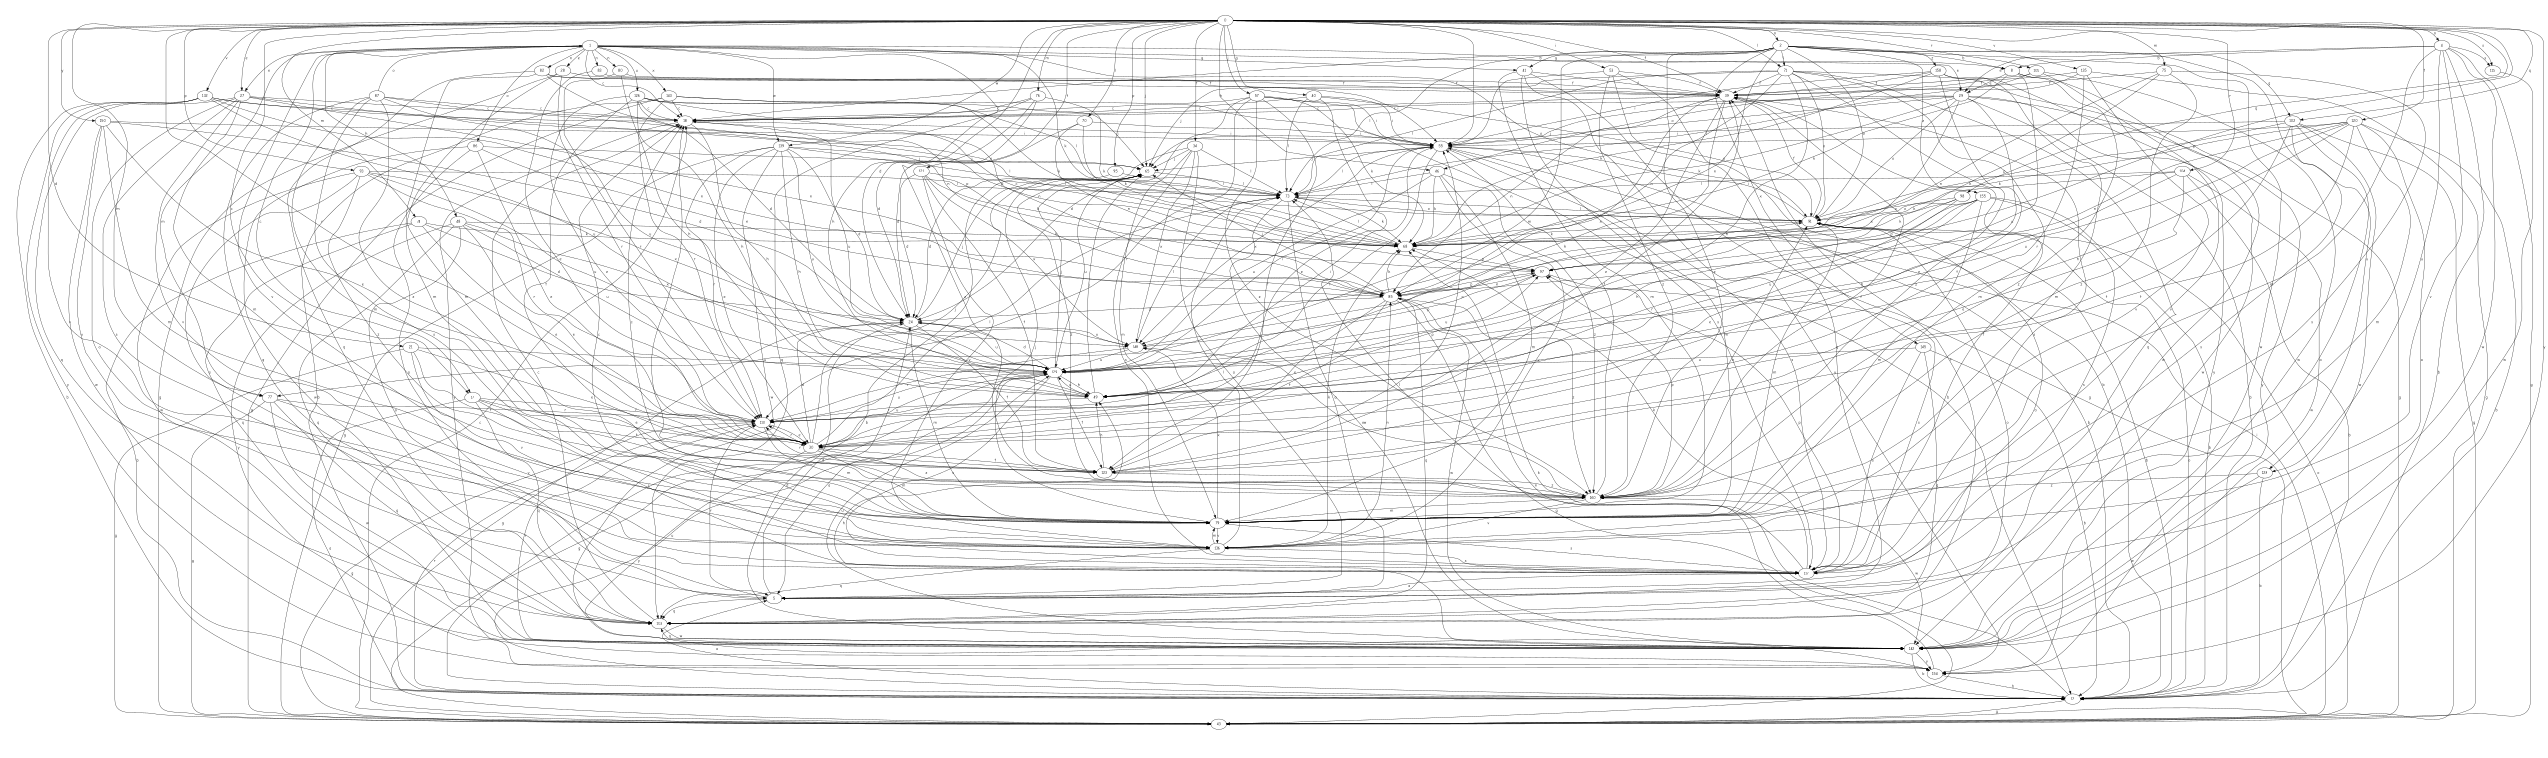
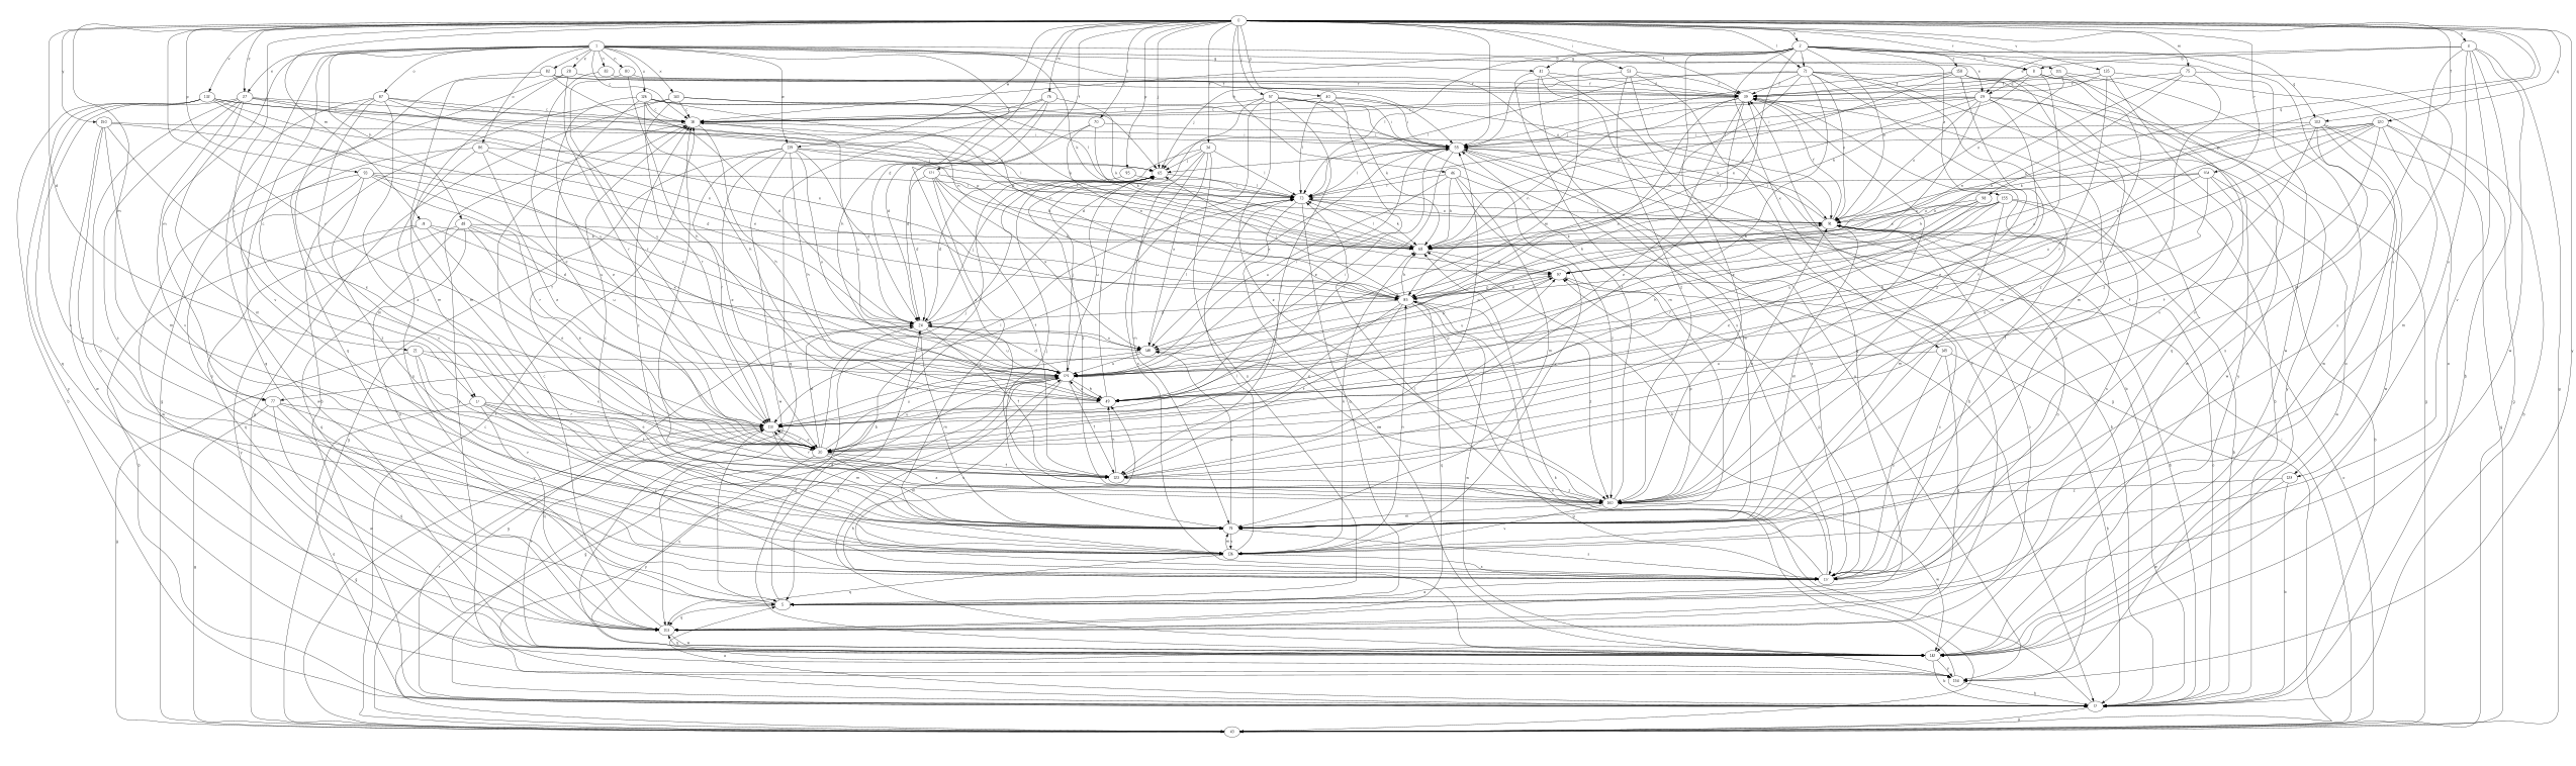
  strict digraph {
    fontname="Comic Neue"
    node [fontname="Comic Neue"]
    edge [fontname="Comic Neue"]
    0
    2
    4
    17
    21
    24
    27
    34
    n9 [label=39]
    40
    46
    53
    55
    57
    n15 [label=65]
    70
    71
    74
    75
    76
    77
    93
    95
    97
    98
    102
    104
    105
    110
-   115
    120
    121
    132
    135
    139
    150
    154
    8
    18
    41
    91
    73
    85
    128
    142
    145
    155
    158
    160
    29
    136
    12
    43
    79
    103
    30
    117
    123
    129
    148
    5
    49
    68
    1
    28
    48
    80
    82
    83
    86
    87
    126
    143
    0 -> 2 [label=a]
    0 -> 4 [label=a]
    0 -> 17 [label=c]
    0 -> 21 [label=d]
    0 -> 24 [label=d]
    0 -> 27 [label=e]
    0 -> 34 [label=f]
    0 -> n9 [label=f]
    0 -> 40 [label=g]
    0 -> 46 [label=h]
    0 -> 53 [label=i]
    0 -> 55 [label=i]
    0 -> 57 [label=j]
    0 -> n15 [label=j]
    0 -> 70 [label=l]
    0 -> 71 [label=l]
    0 -> 74 [label=m]
    0 -> 75 [label=m]
    0 -> 76 [label=m]
    0 -> 77 [label=m]
    0 -> 93 [label=p]
    0 -> 95 [label=p]
    0 -> 97 [label=p]
    0 -> 98 [label=q]
    0 -> 102 [label=q]
    0 -> 104 [label=r]
    0 -> 105 [label=r]
    0 -> 110 [label=r]
-   0 -> 115 [label=s]
    0 -> 120 [label=t]
    0 -> 121 [label=t]
    0 -> 132 [label=v]
    0 -> 135 [label=v]
    0 -> 139 [label=w]
    0 -> 150 [label=y]
    0 -> 154 [label=y]
    2 -> 71 [label=l]
    2 -> 77 [label=m]
    2 -> 102 [label=q]
    2 -> 8 [label=b]
    2 -> 18 [label=c]
    2 -> 41 [label=g]
    2 -> 91 [label=o]
    2 -> 73 [label=l]
    2 -> 85 [label=n]
    2 -> 128 [label=u]
    2 -> 142 [label=w]
    2 -> 145 [label=x]
    2 -> 155 [label=z]
    2 -> 158 [label=z]
    2 -> 160 [label=z]
-   4 -> 115 [label=s]
    4 -> 8 [label=b]
    4 -> 128 [label=u]
    4 -> 142 [label=w]
    4 -> 29 [label=e]
    4 -> 136 [label=v]
    4 -> 12 [label=b]
    4 -> 43 [label=g]
    4 -> 79 [label=m]
    17 -> 110 [label=r]
    17 -> 12 [label=a]
    17 -> 103 [label=q]
    17 -> 30 [label=e]
    17 -> 117 [label=s]
    17 -> 123 [label=t]
    21 -> 136 [label=v]
    21 -> 43 [label=g]
    21 -> 30 [label=e]
    21 -> 123 [label=t]
    21 -> 129 [label=u]
    24 -> n15 [label=j]
    24 -> 43 [label=g]
    24 -> 79 [label=m]
    24 -> 123 [label=t]
    24 -> 129 [label=u]
    24 -> 148 [label=x]
    27 -> 97 [label=p]
    27 -> 18 [label=c]
    27 -> 85 [label=n]
    27 -> 136 [label=v]
    27 -> 79 [label=m]
    27 -> 103 [label=q]
    27 -> 117 [label=s]
    27 -> 5 [label=a]
    34 -> n15 [label=j]
    34 -> 73 [label=l]
    34 -> 12 [label=b]
    34 -> 79 [label=m]
    34 -> 117 [label=s]
    34 -> 148 [label=x]
    34 -> 5 [label=a]
    n9 -> 18 [label=c]
    n9 -> 85 [label=n]
    n9 -> 30 [label=e]
    n9 -> 117 [label=s]
    n9 -> 148 [label=x]
    n9 -> 49 [label=h]
    40 -> 55 [label=i]
    40 -> 18 [label=c]
    40 -> 91 [label=o]
    40 -> 73 [label=l]
    40 -> 30 [label=e]
    46 -> 73 [label=l]
    46 -> 160 [label=z]
    46 -> 136 [label=v]
    46 -> 79 [label=m]
    46 -> 129 [label=u]
    46 -> 68 [label=k]
    53 -> n9 [label=f]
    53 -> 55 [label=i]
    53 -> 160 [label=z]
    53 -> 12 [label=b]
    53 -> 103 [label=q]
    55 -> n15 [label=j]
    55 -> 110 [label=r]
    55 -> 73 [label=l]
    55 -> 12 [label=b]
    55 -> 79 [label=m]
    55 -> 117 [label=s]
    55 -> 148 [label=x]
    57 -> 24 [label=d]
    57 -> 55 [label=i]
    57 -> 110 [label=r]
    57 -> 18 [label=c]
    57 -> 160 [label=z]
    57 -> 12 [label=b]
    57 -> 123 [label=t]
    57 -> 68 [label=k]
    n15 -> 73 [label=l]
    n15 -> 160 [label=z]
    n15 -> 129 [label=u]
    70 -> 24 [label=d]
    70 -> 55 [label=i]
    70 -> 85 [label=n]
    70 -> 68 [label=k]
    71 -> n9 [label=f]
    71 -> n15 [label=j]
    71 -> 91 [label=o]
    71 -> 73 [label=l]
    71 -> 85 [label=n]
    71 -> 160 [label=z]
    71 -> 43 [label=g]
    71 -> 79 [label=m]
    71 -> 103 [label=q]
    71 -> 49 [label=h]
    74 -> 24 [label=d]
    74 -> 12 [label=b]
    74 -> 103 [label=q]
    74 -> 30 [label=e]
    74 -> 68 [label=k]
    75 -> n9 [label=f]
    75 -> 97 [label=p]
    75 -> 85 [label=n]
    75 -> 160 [label=z]
    75 -> 117 [label=s]
    76 -> 24 [label=d]
    76 -> 18 [label=c]
    76 -> 160 [label=z]
    76 -> 103 [label=q]
    76 -> 68 [label=k]
    77 -> 110 [label=r]
    77 -> 142 [label=w]
    77 -> 136 [label=v]
    77 -> 43 [label=g]
    77 -> 103 [label=q]
    93 -> 110 [label=r]
    93 -> 73 [label=l]
    93 -> 142 [label=w]
    93 -> 160 [label=z]
    93 -> 117 [label=s]
    93 -> 129 [label=u]
    93 -> 148 [label=x]
    95 -> 24 [label=d]
    95 -> 73 [label=l]
    97 -> 85 [label=n]
    97 -> 117 [label=s]
    97 -> 129 [label=u]
    98 -> 97 [label=p]
    98 -> 91 [label=o]
    98 -> 129 [label=u]
    98 -> 68 [label=k]
    102 -> 55 [label=i]
    102 -> 142 [label=w]
    102 -> 43 [label=g]
    102 -> 117 [label=s]
    102 -> 123 [label=t]
    102 -> 5 [label=a]
    102 -> 68 [label=k]
    104 -> 73 [label=l]
    104 -> 142 [label=w]
    104 -> 12 [label=b]
    104 -> 30 [label=e]
    104 -> 49 [label=h]
    104 -> 68 [label=k]
    105 -> n9 [label=f]
-   105 -> 46 [label=o]
+   105 -> 91 [label=o]
    105 -> 142 [label=w]
    105 -> 136 [label=v]
    110 -> 43 [label=g]
    110 -> 79 [label=m]
    110 -> 30 [label=e]
    110 -> 129 [label=u]
-   115 -> 142 [label=w]
    120 -> 55 [label=i]
    120 -> 85 [label=n]
    120 -> 12 [label=b]
    120 -> 79 [label=m]
    120 -> 123 [label=t]
    120 -> 129 [label=u]
    120 -> 5 [label=a]
    120 -> 49 [label=h]
    120 -> 68 [label=k]
    121 -> 24 [label=d]
    121 -> 73 [label=l]
    121 -> 136 [label=v]
    121 -> 123 [label=t]
    121 -> 148 [label=x]
    121 -> 68 [label=k]
    132 -> 154 [label=y]
    132 -> 18 [label=c]
    132 -> 91 [label=o]
    132 -> 85 [label=n]
    132 -> 136 [label=v]
    132 -> 12 [label=b]
    132 -> 129 [label=u]
    135 -> n9 [label=f]
    135 -> 110 [label=r]
    135 -> 73 [label=l]
    135 -> 136 [label=v]
    135 -> 43 [label=g]
    139 -> 24 [label=d]
    139 -> n15 [label=j]
    139 -> 110 [label=r]
    139 -> 73 [label=l]
    139 -> 142 [label=w]
    139 -> 43 [label=g]
    139 -> 30 [label=e]
    139 -> 129 [label=u]
    139 -> 49 [label=h]
    150 -> 24 [label=d]
    150 -> 55 [label=i]
    150 -> 142 [label=w]
    150 -> 136 [label=v]
    150 -> 79 [label=m]
    150 -> 30 [label=e]
    154 -> 85 [label=n]
    154 -> 12 [label=b]
    8 -> 142 [label=w]
    8 -> 160 [label=z]
    8 -> 29 [label=e]
    8 -> 129 [label=u]
    8 -> 68 [label=k]
    18 -> 55 [label=i]
    18 -> 154 [label=y]
    18 -> 129 [label=u]
    18 -> 49 [label=h]
    41 -> n9 [label=f]
    41 -> 154 [label=y]
    41 -> 43 [label=g]
    41 -> 79 [label=m]
    41 -> 117 [label=s]
    91 -> n9 [label=f]
    91 -> 55 [label=i]
    91 -> 73 [label=l]
    91 -> 12 [label=b]
    91 -> 79 [label=m]
    91 -> 5 [label=a]
    91 -> 68 [label=k]
    73 -> 91 [label=o]
    73 -> 142 [label=w]
    73 -> 5 [label=a]
    73 -> 68 [label=k]
    85 -> 24 [label=d]
    85 -> n15 [label=j]
    85 -> 97 [label=p]
    85 -> 142 [label=w]
    85 -> 160 [label=z]
    85 -> 43 [label=g]
    85 -> 103 [label=q]
    85 -> 30 [label=e]
    85 -> 123 [label=t]
    85 -> 68 [label=k]
    128 -> 142 [label=w]
    128 -> 160 [label=z]
    128 -> 12 [label=b]
    142 -> 24 [label=d]
    142 -> 110 [label=r]
    142 -> 154 [label=y]
    142 -> 12 [label=b]
    142 -> 103 [label=q]
    142 -> 129 [label=u]
    142 -> 49 [label=h]
    145 -> 12 [label=b]
    145 -> 103 [label=q]
    145 -> 117 [label=s]
    145 -> 129 [label=u]
    155 -> 110 [label=r]
    155 -> 91 [label=o]
    155 -> 12 [label=b]
    155 -> 79 [label=m]
    155 -> 30 [label=e]
    155 -> 117 [label=s]
    155 -> 49 [label=h]
    158 -> n9 [label=f]
    158 -> 55 [label=i]
    158 -> 154 [label=y]
    158 -> 79 [label=m]
    158 -> 123 [label=t]
    158 -> 68 [label=k]
    160 -> n9 [label=f]
    160 -> 55 [label=i]
    160 -> 97 [label=p]
    160 -> 18 [label=c]
    160 -> 91 [label=o]
    160 -> 142 [label=w]
    160 -> 136 [label=v]
    160 -> 79 [label=m]
    160 -> 148 [label=x]
    29 -> 55 [label=i]
    29 -> n15 [label=j]
    29 -> 154 [label=y]
    29 -> 18 [label=c]
    29 -> 91 [label=o]
    29 -> 142 [label=w]
    29 -> 12 [label=b]
    29 -> 30 [label=e]
    29 -> 148 [label=x]
    29 -> 68 [label=k]
    136 -> 18 [label=c]
    136 -> 73 [label=l]
    136 -> 85 [label=n]
    136 -> 79 [label=m]
    136 -> 103 [label=q]
    136 -> 117 [label=s]
    136 -> 68 [label=k]
    12 -> 110 [label=r]
    12 -> 91 [label=o]
    12 -> 43 [label=g]
    12 -> 129 [label=u]
    12 -> 5 [label=a]
    12 -> 68 [label=k]
    43 -> 55 [label=i]
    43 -> 18 [label=c]
    43 -> 91 [label=o]
    79 -> n15 [label=j]
    79 -> 18 [label=c]
    79 -> 136 [label=v]
    79 -> 117 [label=s]
    79 -> 148 [label=x]
    103 -> n9 [label=f]
    103 -> 18 [label=c]
    103 -> 91 [label=o]
    103 -> 142 [label=w]
    30 -> 24 [label=d]
    30 -> n15 [label=j]
    30 -> 110 [label=r]
    30 -> 154 [label=y]
    30 -> 73 [label=l]
    30 -> 160 [label=z]
    30 -> 79 [label=m]
    30 -> 123 [label=t]
    30 -> 129 [label=u]
    117 -> n9 [label=f]
    117 -> 97 [label=p]
    117 -> 73 [label=l]
    117 -> 5 [label=a]
    117 -> 68 [label=k]
    123 -> n9 [label=f]
    123 -> 55 [label=i]
    123 -> 110 [label=r]
    123 -> 160 [label=z]
    123 -> 49 [label=h]
    129 -> 24 [label=d]
    129 -> 55 [label=i]
    129 -> n15 [label=j]
    129 -> 91 [label=o]
    129 -> 43 [label=g]
    129 -> 117 [label=s]
    129 -> 123 [label=t]
    129 -> 5 [label=a]
    129 -> 49 [label=h]
    148 -> 97 [label=p]
    148 -> 110 [label=r]
    148 -> 73 [label=l]
    148 -> 129 [label=u]
    5 -> 24 [label=d]
    5 -> 110 [label=r]
    5 -> 103 [label=q]
    49 -> 55 [label=i]
    49 -> n15 [label=j]
    49 -> 97 [label=p]
    49 -> 110 [label=r]
    49 -> 129 [label=u]
    68 -> 97 [label=p]
    68 -> 18 [label=c]
    68 -> 73 [label=l]
    1 -> 17 [label=c]
    1 -> 27 [label=e]
    1 -> 77 [label=m]
    1 -> 139 [label=w]
    1 -> 8 [label=b]
    1 -> 18 [label=c]
    1 -> 41 [label=g]
    1 -> 91 [label=o]
    1 -> 29 [label=e]
    1 -> 136 [label=v]
    1 -> 49 [label=h]
    1 -> 68 [label=k]
    1 -> 28 [label=e]
    1 -> 48 [label=h]
    1 -> 80 [label=n]
    1 -> 82 [label=n]
    1 -> 83 [label=n]
    1 -> 86 [label=o]
-   87 -> 1 [label=o]
+   1 -> 87 [label=o]
    1 -> 126 [label=u]
    1 -> 143 [label=x]
    28 -> n9 [label=f]
    28 -> 110 [label=r]
    28 -> 43 [label=g]
    28 -> 79 [label=m]
    48 -> 154 [label=y]
    48 -> 103 [label=q]
    48 -> 30 [label=e]
    48 -> 129 [label=u]
    48 -> 148 [label=x]
    48 -> 5 [label=a]
    48 -> 68 [label=k]
    80 -> n9 [label=f]
    80 -> 110 [label=r]
    80 -> 49 [label=h]
    82 -> n9 [label=f]
    82 -> 55 [label=i]
    82 -> 85 [label=n]
    82 -> 79 [label=m]
    82 -> 103 [label=q]
    83 -> n9 [label=f]
    83 -> 30 [label=e]
    86 -> n15 [label=j]
    86 -> 85 [label=n]
    86 -> 142 [label=w]
    86 -> 30 [label=e]
    86 -> 5 [label=a]
    87 -> 97 [label=p]
    87 -> 18 [label=c]
    87 -> 160 [label=z]
    87 -> 79 [label=m]
    87 -> 103 [label=q]
    87 -> 117 [label=s]
    87 -> 129 [label=u]
    126 -> 24 [label=d]
    126 -> 55 [label=i]
    126 -> 110 [label=r]
    126 -> 18 [label=c]
    126 -> 73 [label=l]
    126 -> 85 [label=n]
    126 -> 30 [label=e]
    126 -> 123 [label=t]
    143 -> n15 [label=j]
    143 -> 18 [label=c]
    143 -> 12 [label=b]
    143 -> 43 [label=g]
    143 -> 49 [label=h]
    143 -> 68 [label=k]
  }
